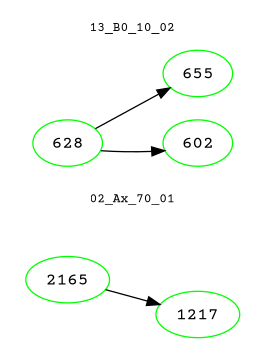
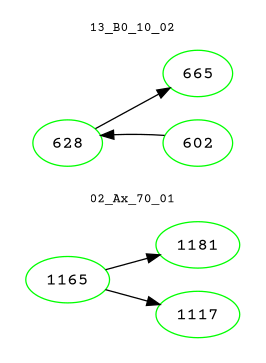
  digraph {
    fontname="Courier Prime"
    rankdir=LR
    node [color=green fontname="Courier Prime"]
    edge [color=black fontname="Courier Prime"]
-   n1 [label=2165]
-   n2 [label=1217]
+   n1 [label=1165]
+   n2 [label=1117]
+   n3 [label=1181]
    n4 [label=628]
    n5 [label=602]
-   n6 [label=655]
+   n6 [label=665]
    subgraph cluster_1 {
      color=white
      fontsize=10
      label="02_Ax_70_01"
      n1
      n2
+     n3
    }
    subgraph cluster_2 {
      color=white
      fontsize=10
      label="13_B0_10_02"
      n4
      n5
      n6
    }
    n1 -> n2
-   n4 -> n5
+   n1 -> n3
+   n5 -> n4
    n4 -> n6
  }
